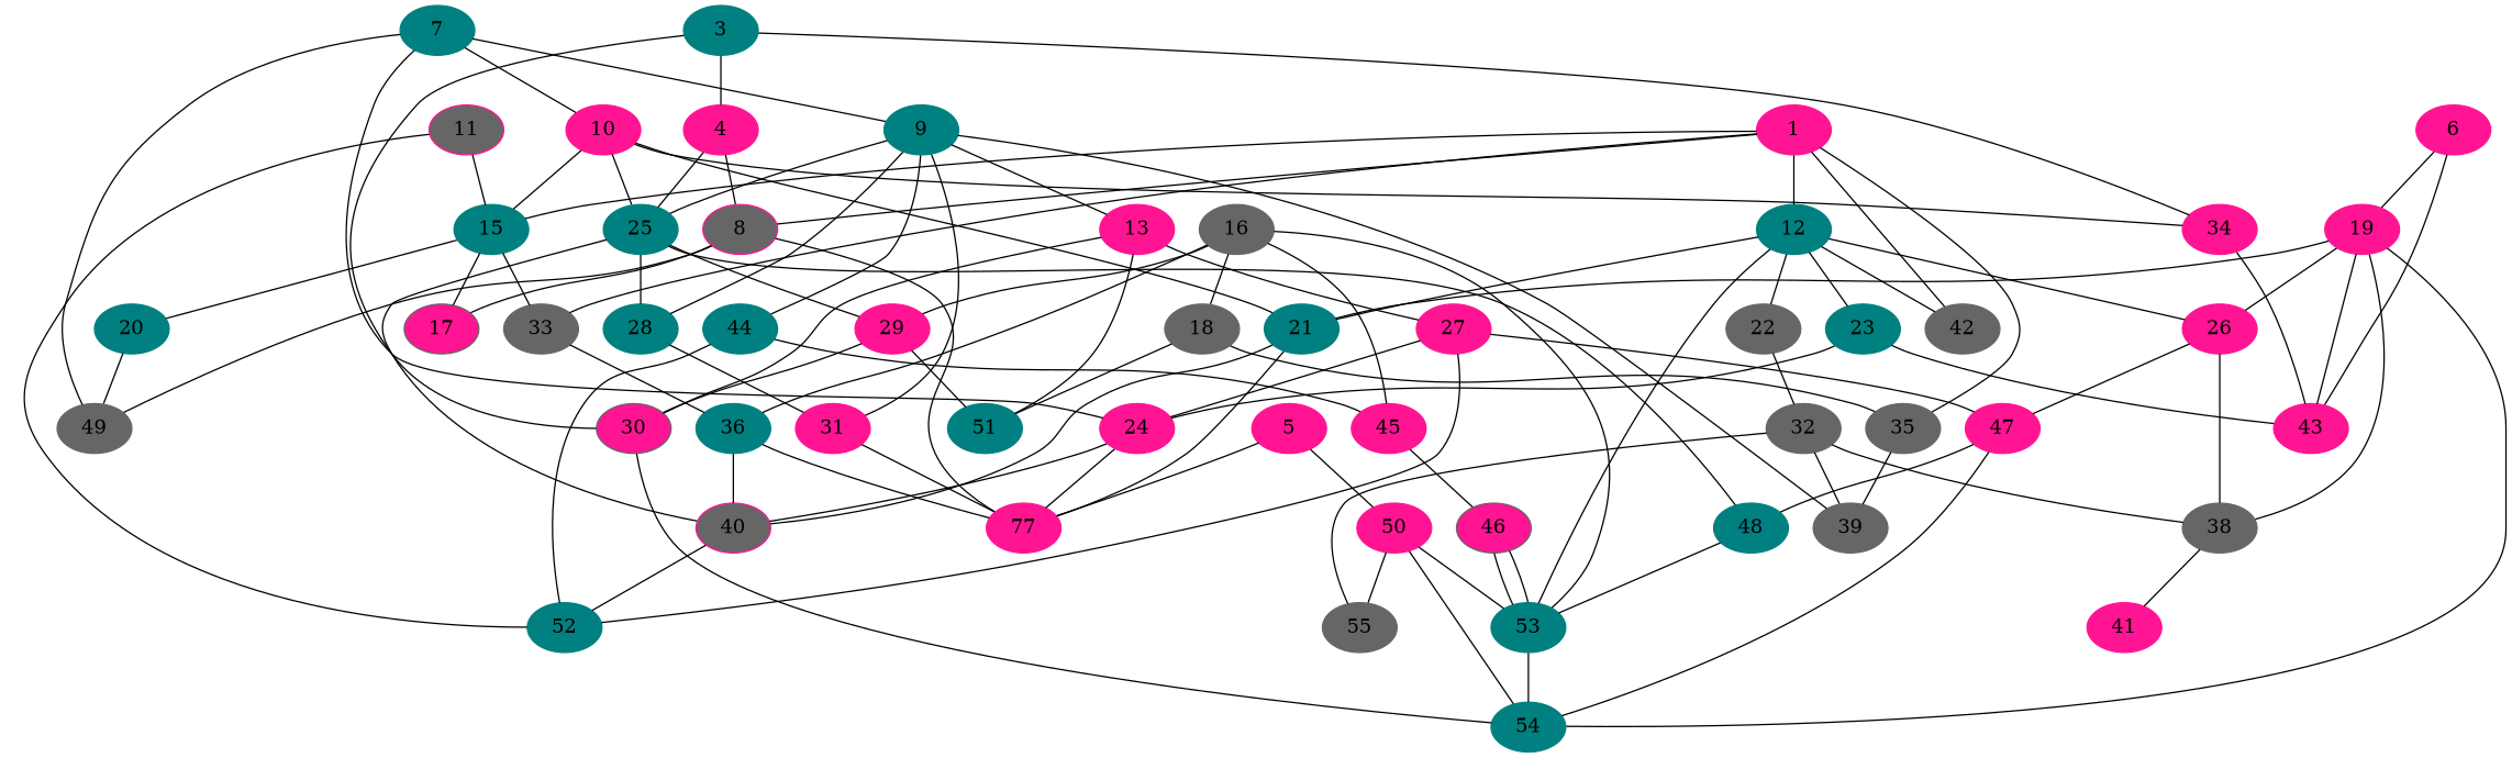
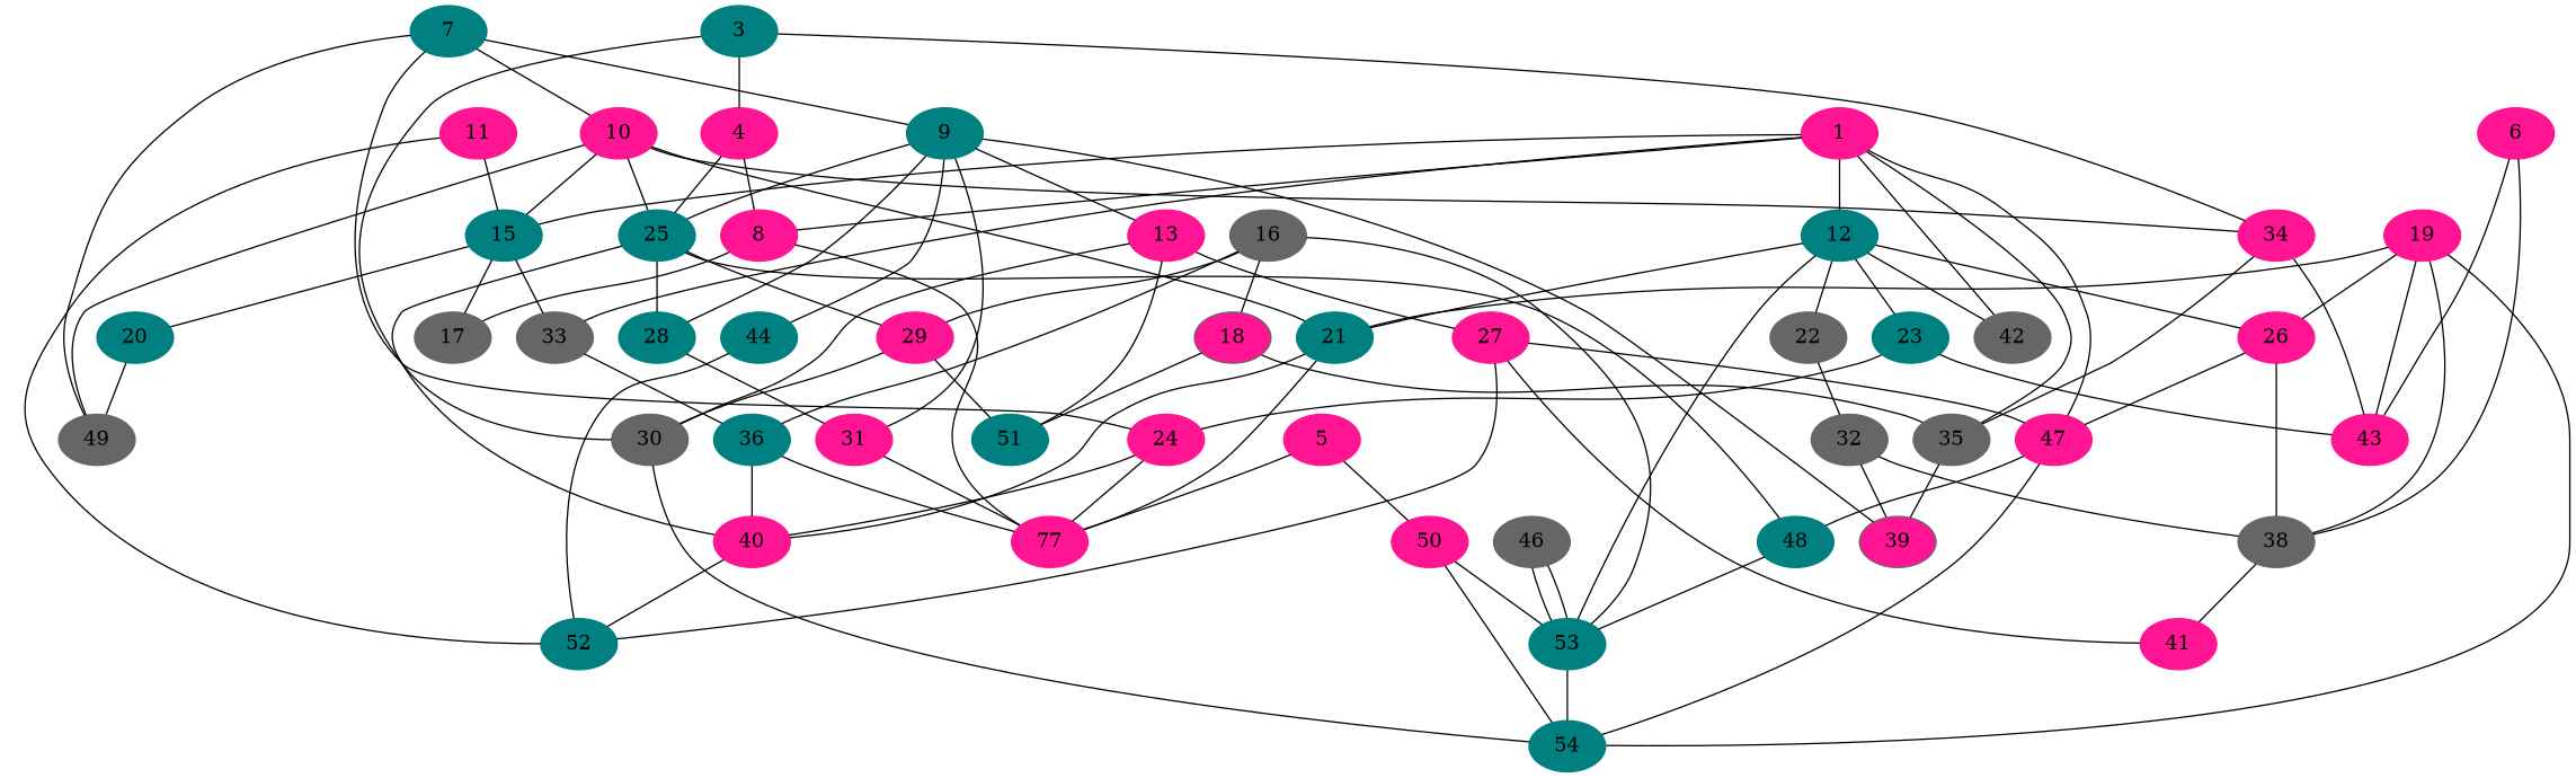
  graph {
    node [color=deeppink style=filled]
    1
-   8 [fillcolor=gray40]
+   8
    12 [color=teal]
    15 [color=teal]
    33 [color=gray40]
    35 [color=gray40]
    42 [color=gray40]
    47
    n9 [label=77]
    49 [color=gray40]
-   17 [color=gray40 fillcolor=deeppink]
+   17 [color=gray40]
    21 [color=teal]
    22 [color=gray40]
    23 [color=teal]
    26
    53 [color=teal]
    20 [color=teal]
    36 [color=teal]
-   39 [color=gray40]
+   39 [color=gray40 fillcolor=deeppink]
    54 [color=teal]
    48 [color=teal]
    25 [color=teal]
    28 [color=teal]
-   40 [fillcolor=gray40]
+   40
    29
-   46 [color=gray40 fillcolor=deeppink]
+   46 [color=gray40]
    3 [color=teal]
    4
-   30 [color=gray40 fillcolor=deeppink]
+   30 [color=gray40]
    34
    43
    5
    50
-   55 [color=gray40]
    6
    19
    38 [color=gray40]
    7 [color=teal]
    9 [color=teal]
    10
    24
    13
    31
    44 [color=teal]
    27
    51 [color=teal]
    52 [color=teal]
-   45
-   11 [fillcolor=gray40]
+   11
    32 [color=gray40]
    41
    16 [color=gray40]
-   18 [color=gray40]
+   18 [color=gray40 fillcolor=deeppink]
    1 -- 8
    1 -- 12
    1 -- 15
    1 -- 33
    1 -- 35
    1 -- 42
+   1 -- 47
    8 -- n9
-   8 -- 49
+   10 -- 49
    8 -- 17
    12 -- 42
    12 -- 21
    12 -- 22
    12 -- 23
    12 -- 26
    12 -- 53
    15 -- 33
    15 -- 17
    15 -- 20
    33 -- 36
    35 -- 39
    47 -- 54
    47 -- 48
    21 -- n9
    21 -- 40
    22 -- 32
    23 -- 43
    23 -- 24
    26 -- 47
    26 -- 38
    53 -- 54
    20 -- 49
    36 -- n9
    36 -- 40
    48 -- 53
    25 -- 48
    25 -- 28
    25 -- 40
    25 -- 29
    28 -- 31
    40 -- 52
    29 -- 30
    29 -- 51
    46 -- 53
    46 -- 53
    3 -- 4
    3 -- 30
    3 -- 34
    4 -- 8
    4 -- 25
    30 -- 54
+   34 -- 35
    34 -- 43
    5 -- n9
    5 -- 50
    50 -- 53
    50 -- 54
-   50 -- 55
    6 -- 43
-   6 -- 19
+   6 -- 38
    19 -- 21
    19 -- 26
    19 -- 54
    19 -- 43
    19 -- 38
    38 -- 41
    7 -- 49
    7 -- 9
    7 -- 10
    7 -- 24
    9 -- 39
    9 -- 25
    9 -- 28
    9 -- 13
    9 -- 31
    9 -- 44
    10 -- 15
    10 -- 21
    10 -- 25
    10 -- 34
    24 -- n9
    24 -- 40
    13 -- 30
    13 -- 27
    13 -- 51
    31 -- n9
    44 -- 52
-   44 -- 45
    27 -- 47
    27 -- 52
-   27 -- 24
-   45 -- 46
+   27 -- 41
    11 -- 15
    11 -- 52
    32 -- 39
-   32 -- 55
    32 -- 38
    16 -- 53
    16 -- 36
    16 -- 29
-   16 -- 45
    16 -- 18
    18 -- 35
    18 -- 51
  }
